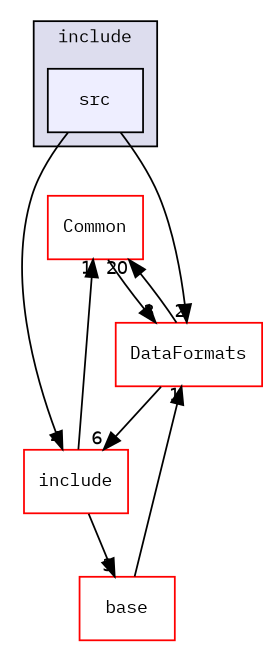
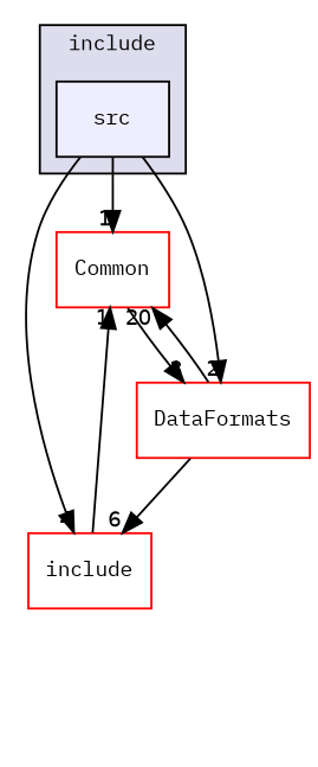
  digraph {
    compound=true
    fontname="IBM Plex Mono"
    node [fontname="IBM Plex Mono" fontsize=10 shape=box color=red]
    edge [fontname="IBM Plex Mono" headlabel=1 labeldistance=1.5 labelfontname=Helvetica labelfontsize=10]
    n1 [fillcolor="#eeeeff" label=src pencolor=black style=filled color=""]
    n2 [label=Common]
    n3 [label=include]
    n4 [label=DataFormats]
-   n5 [label=base]
    subgraph cluster_1 {
      bgcolor="#ddddee"
      fontsize=10
      label=include
      pencolor=black
      n1
    }
+   n1 -> n2
    n1 -> n3 [headlabel=4]
    n1 -> n4 [headlabel=2]
    n2 -> n4 [headlabel=3]
    n3 -> n2
-   n3 -> n5 [headlabel=3]
    n4 -> n2 [headlabel=20]
    n4 -> n3 [headlabel=6]
-   n5 -> n4
  }
